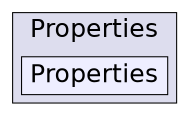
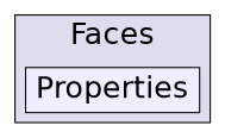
  digraph {
    compound=true
    n1 [fillcolor="#eeeeff" fontname=Helvetica fontsize=24 label=Properties pencolor=black shape=box style=filled]
    subgraph cluster_1 {
      bgcolor="#ddddee"
      fontname=Helvetica
      fontsize=24
-     label=Properties
+     label=Faces
      pencolor=black
      n1
    }
  }
